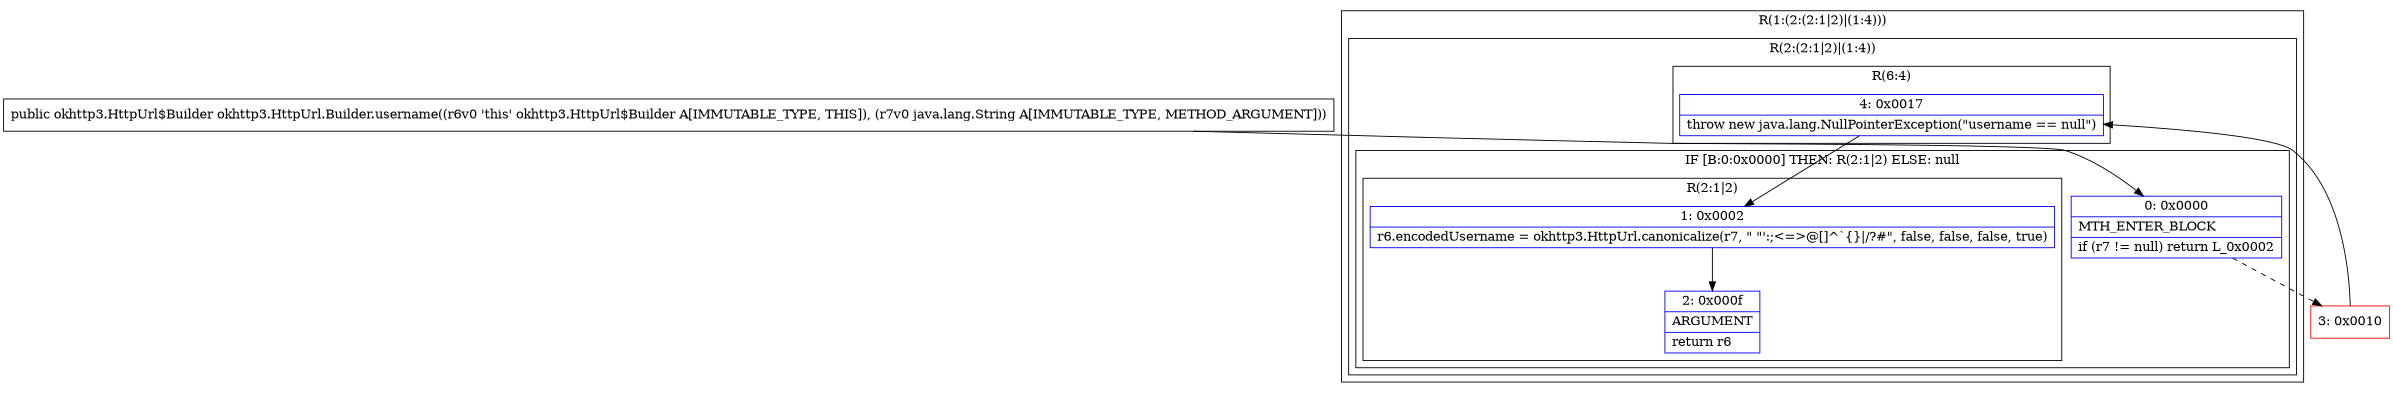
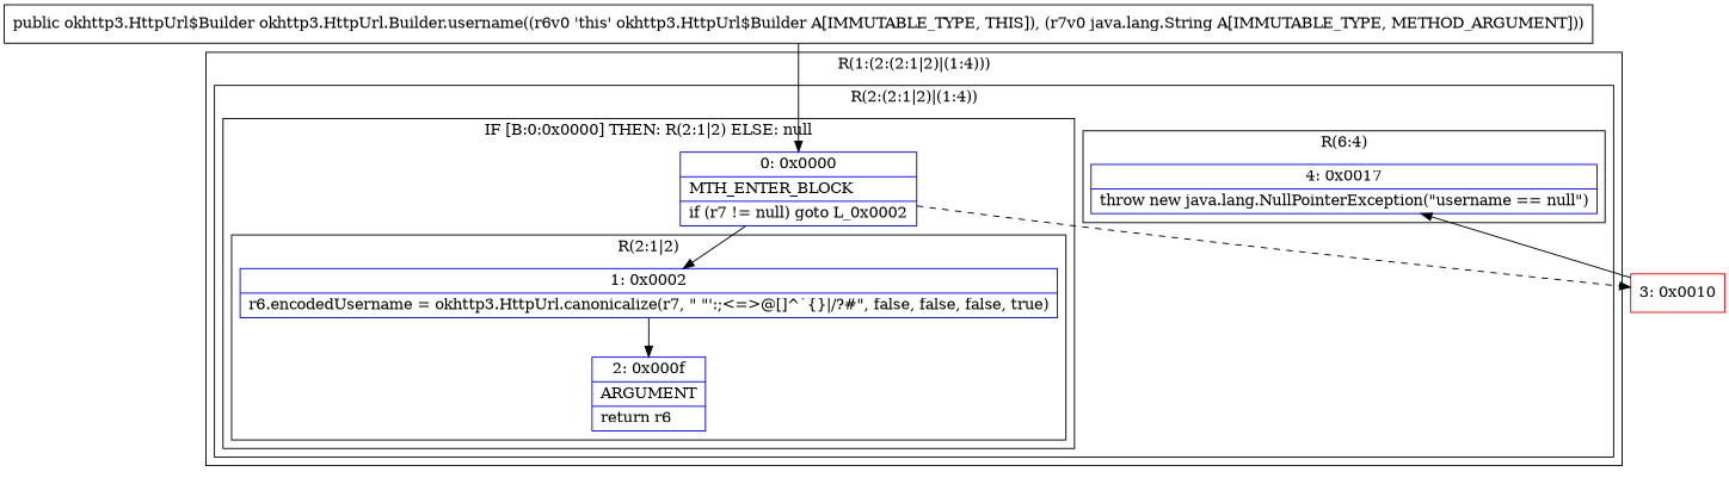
  digraph {
    node [color=blue shape=record]
    n1 [label="{1\:\ 0x0002|r6.encodedUsername = okhttp3.HttpUrl.canonicalize(r7, \" \"':;\<=\>@[]^`\{\}\|\/?#\", false, false, false, true)\l}"]
    n2 [label="{2\:\ 0x000f|ARGUMENT\l|return r6\l}"]
-   n3 [label="{0\:\ 0x0000|MTH_ENTER_BLOCK\l|if (r7 != null) return L_0x0002\l}"]
+   n3 [label="{0\:\ 0x0000|MTH_ENTER_BLOCK\l|if (r7 != null) goto L_0x0002\l}"]
    n4 [label="{4\:\ 0x0017|throw new java.lang.NullPointerException(\"username == null\")\l}"]
    n5 [color=red label="{3\:\ 0x0010}"]
    n6 [label="{public okhttp3.HttpUrl$Builder okhttp3.HttpUrl.Builder.username((r6v0 'this' okhttp3.HttpUrl$Builder A[IMMUTABLE_TYPE, THIS]), (r7v0 java.lang.String A[IMMUTABLE_TYPE, METHOD_ARGUMENT])) }" color=""]
    subgraph cluster_1 {
      label="R(1:(2:(2:1|2)|(1:4)))"
      subgraph cluster_2 {
        label="R(2:(2:1|2)|(1:4))"
        subgraph cluster_3 {
          label="IF [B:0:0x0000] THEN: R(2:1|2) ELSE: null"
          n3
          subgraph cluster_4 {
            label="R(2:1|2)"
            n1
            n2
          }
        }
        subgraph cluster_5 {
          label="R(6:4)"
          n4
        }
      }
    }
    n1 -> n2
-   n4 -> n1
+   n3 -> n1
    n3 -> n5 [style=dashed]
    n5 -> n4
    n6 -> n3
  }
